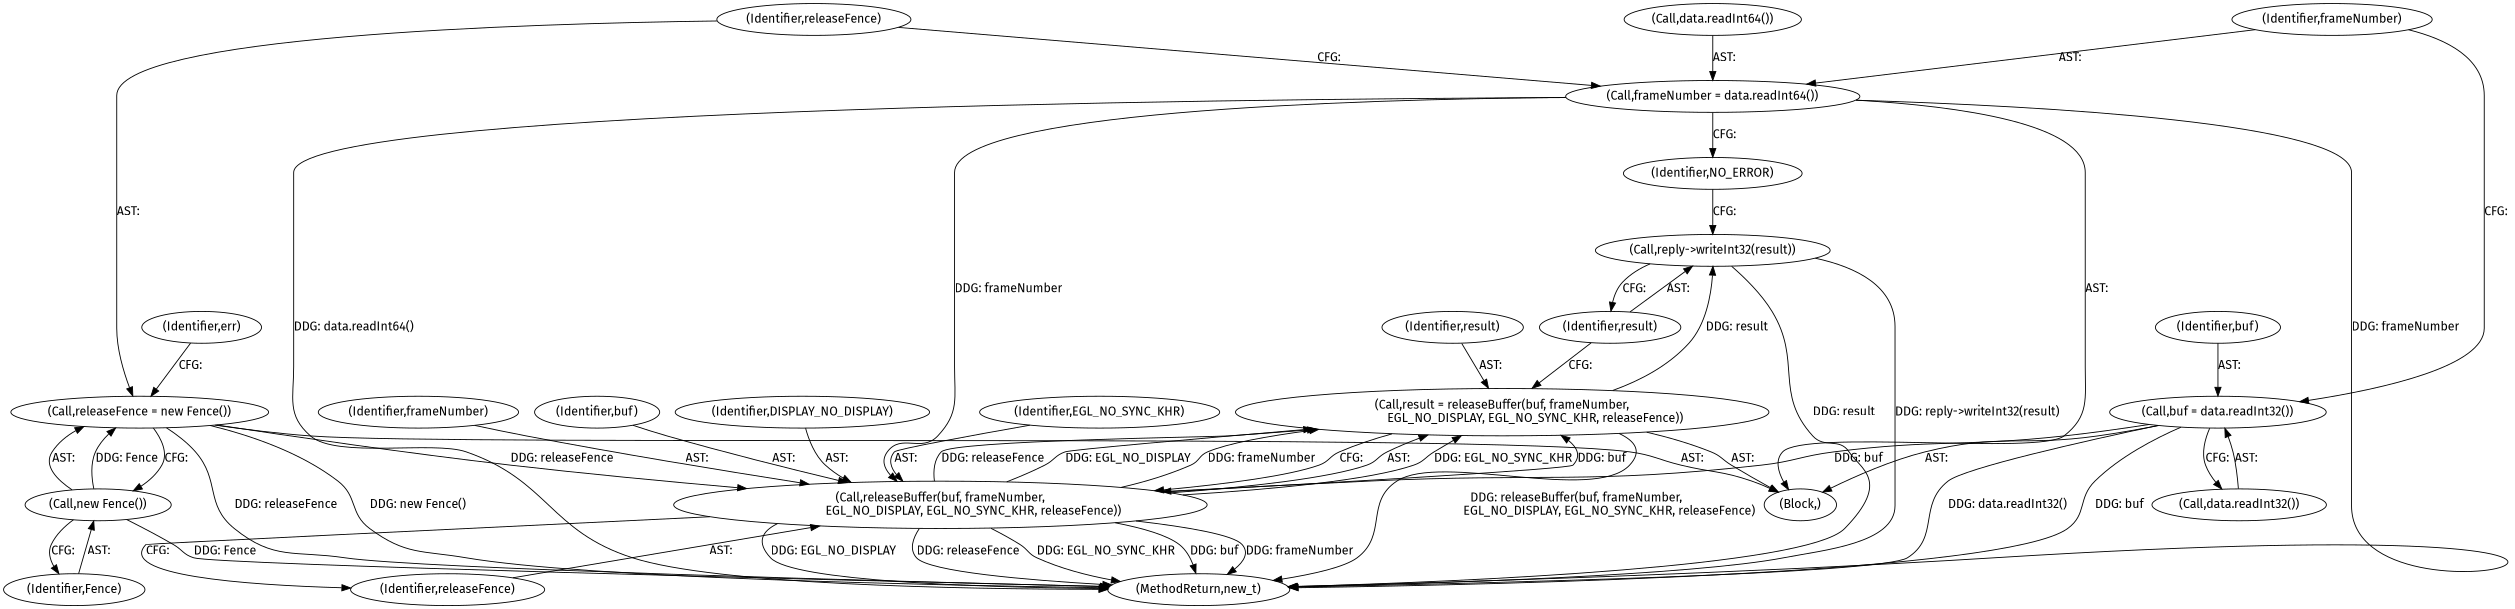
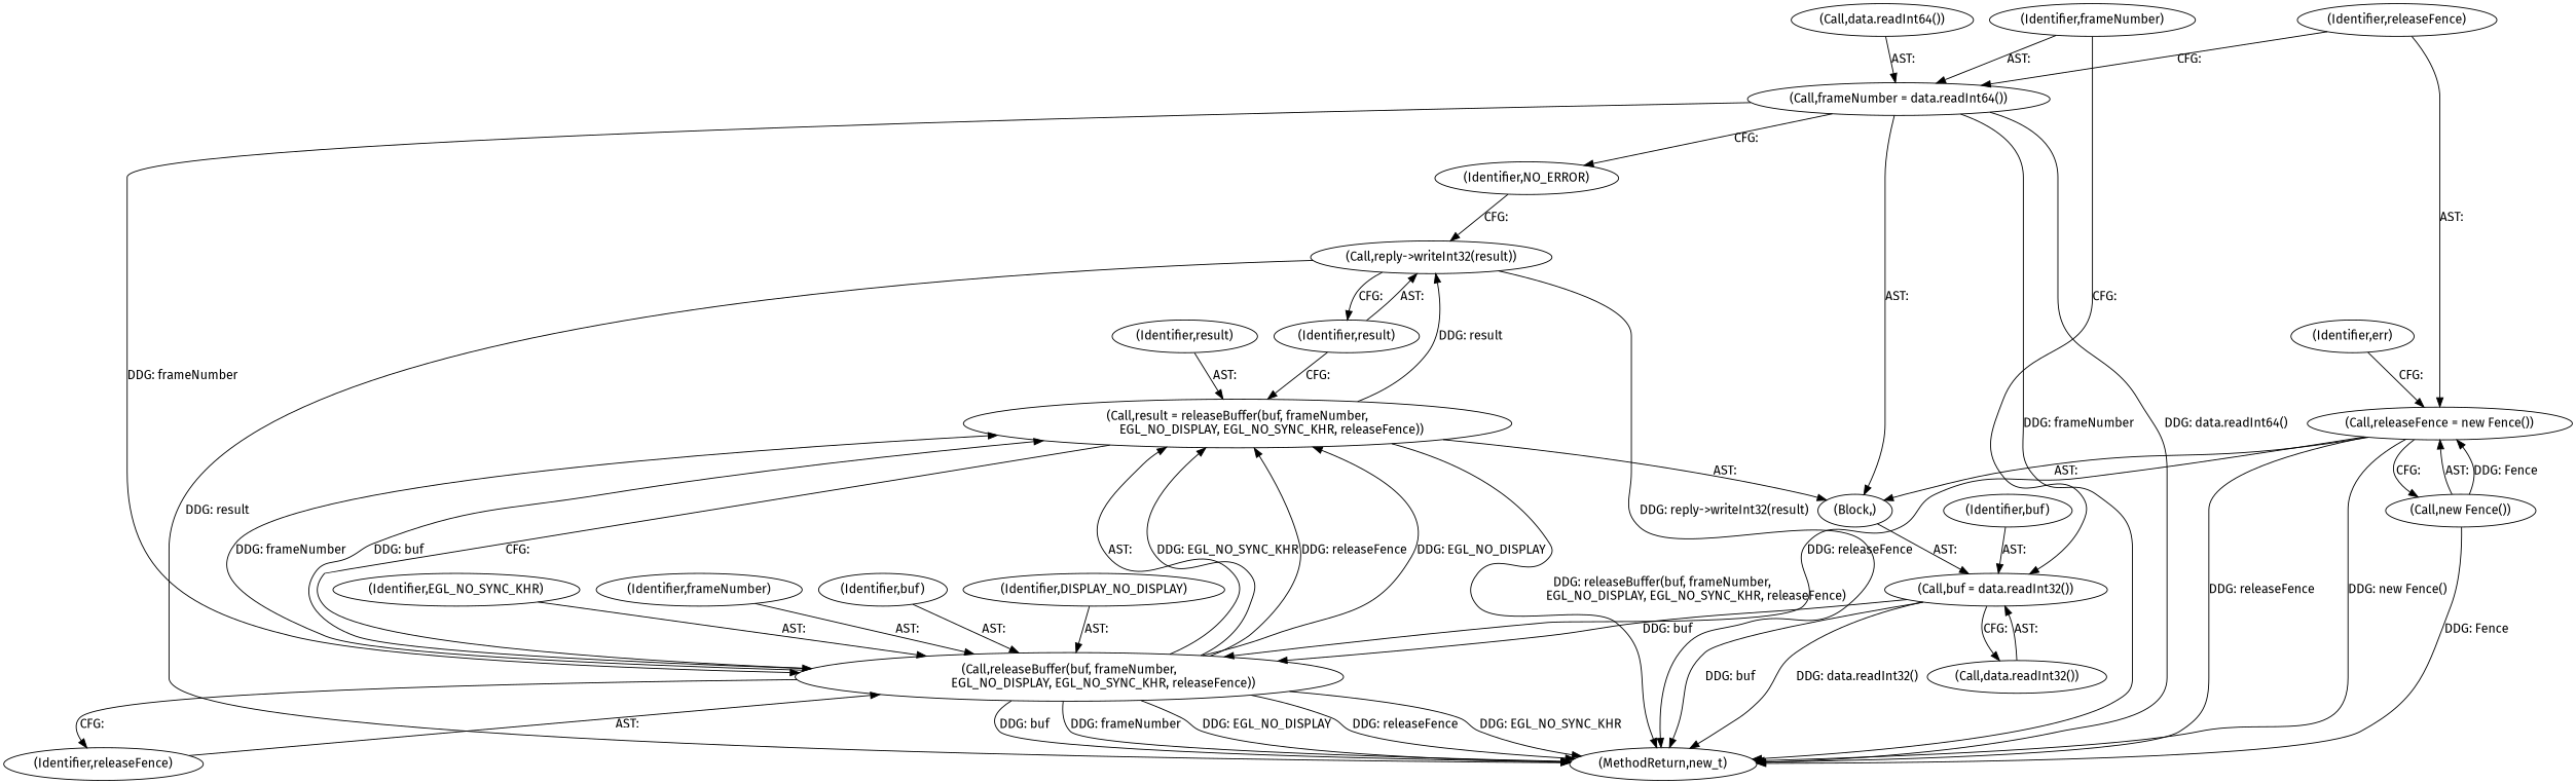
  digraph {
    fontname="Fira Sans"
    node [fontname="Fira Sans"]
    edge [fontname="Fira Sans"]
    n1 [label="(Call,reply->writeInt32(result))"]
    n2 [label="(Identifier,result)"]
    n3 [label="(MethodReturn,new_t)"]
    n4 [label="(Call,result = releaseBuffer(buf, frameNumber,\n                    EGL_NO_DISPLAY, EGL_NO_SYNC_KHR, releaseFence))"]
    n5 [label="(Block,)"]
    n6 [label="(Call,releaseBuffer(buf, frameNumber,\n                    EGL_NO_DISPLAY, EGL_NO_SYNC_KHR, releaseFence))"]
    n7 [label="(Identifier,releaseFence)"]
    n8 [label="(Call,buf = data.readInt32())"]
    n9 [label="(Call,data.readInt32())"]
    n10 [label="(Call,frameNumber = data.readInt64())"]
    n11 [label="(Identifier,NO_ERROR)"]
    n12 [label="(Call,data.readInt64())"]
    n13 [label="(Call,releaseFence = new Fence())"]
    n14 [label="(Call,new Fence())"]
-   n15 [label="(Identifier,Fence)"]
    n16 [label="(Identifier,buf)"]
    n17 [label="(Identifier,EGL_NO_SYNC_KHR)"]
    n18 [label="(Identifier,releaseFence)"]
    n19 [label="(Identifier,frameNumber)"]
    n20 [label="(Identifier,err)"]
    n21 [label="(Identifier,frameNumber)"]
    n22 [label="(Identifier,buf)"]
    n23 [label="(Identifier,result)"]
    n24 [label="(Identifier,DISPLAY_NO_DISPLAY)"]
    n1 -> n2 [label="CFG: "]
    n1 -> n3 [label="DDG: result"]
    n1 -> n3 [label="DDG: reply->writeInt32(result)"]
    n2 -> n1 [label="AST: "]
    n2 -> n4 [label="CFG: "]
    n4 -> n1 [label="DDG: result"]
    n4 -> n3 [label="DDG: releaseBuffer(buf, frameNumber,\n                    EGL_NO_DISPLAY, EGL_NO_SYNC_KHR, releaseFence)"]
    n4 -> n5 [label="AST: "]
    n4 -> n6 [label="CFG: "]
    n6 -> n3 [label="DDG: buf"]
    n6 -> n3 [label="DDG: frameNumber"]
    n6 -> n3 [label="DDG: EGL_NO_DISPLAY"]
    n6 -> n3 [label="DDG: releaseFence"]
    n6 -> n3 [label="DDG: EGL_NO_SYNC_KHR"]
    n6 -> n4 [label="AST: "]
    n6 -> n4 [label="DDG: EGL_NO_SYNC_KHR"]
    n6 -> n4 [label="DDG: buf"]
    n6 -> n4 [label="DDG: releaseFence"]
    n6 -> n4 [label="DDG: EGL_NO_DISPLAY"]
    n6 -> n4 [label="DDG: frameNumber"]
    n6 -> n7 [label="CFG: "]
    n7 -> n6 [label="AST: "]
    n8 -> n3 [label="DDG: data.readInt32()"]
    n8 -> n3 [label="DDG: buf"]
-   n8 -> n5 [label="AST: "]
+   n5 -> n8 [label="AST: "]
    n8 -> n6 [label="DDG: buf"]
    n8 -> n9 [label="CFG: "]
    n9 -> n8 [label="AST: "]
    n10 -> n3 [label="DDG: frameNumber"]
    n10 -> n3 [label="DDG: data.readInt64()"]
    n10 -> n5 [label="AST: "]
    n10 -> n6 [label="DDG: frameNumber"]
    n10 -> n11 [label="CFG: "]
    n11 -> n1 [label="CFG: "]
    n12 -> n10 [label="AST: "]
    n13 -> n3 [label="DDG: releaseFence"]
    n13 -> n3 [label="DDG: new Fence()"]
    n13 -> n5 [label="AST: "]
    n13 -> n6 [label="DDG: releaseFence"]
    n13 -> n14 [label="CFG: "]
    n14 -> n3 [label="DDG: Fence"]
    n14 -> n13 [label="AST: "]
    n14 -> n13 [label="DDG: Fence"]
-   n14 -> n15 [label="CFG: "]
-   n15 -> n14 [label="AST: "]
    n16 -> n8 [label="AST: "]
    n17 -> n6 [label="AST: "]
    n18 -> n10 [label="CFG: "]
    n18 -> n13 [label="AST: "]
    n19 -> n8 [label="CFG: "]
    n19 -> n10 [label="AST: "]
    n20 -> n13 [label="CFG: "]
    n21 -> n6 [label="AST: "]
    n22 -> n6 [label="AST: "]
    n23 -> n4 [label="AST: "]
    n24 -> n6 [label="AST: "]
  }
